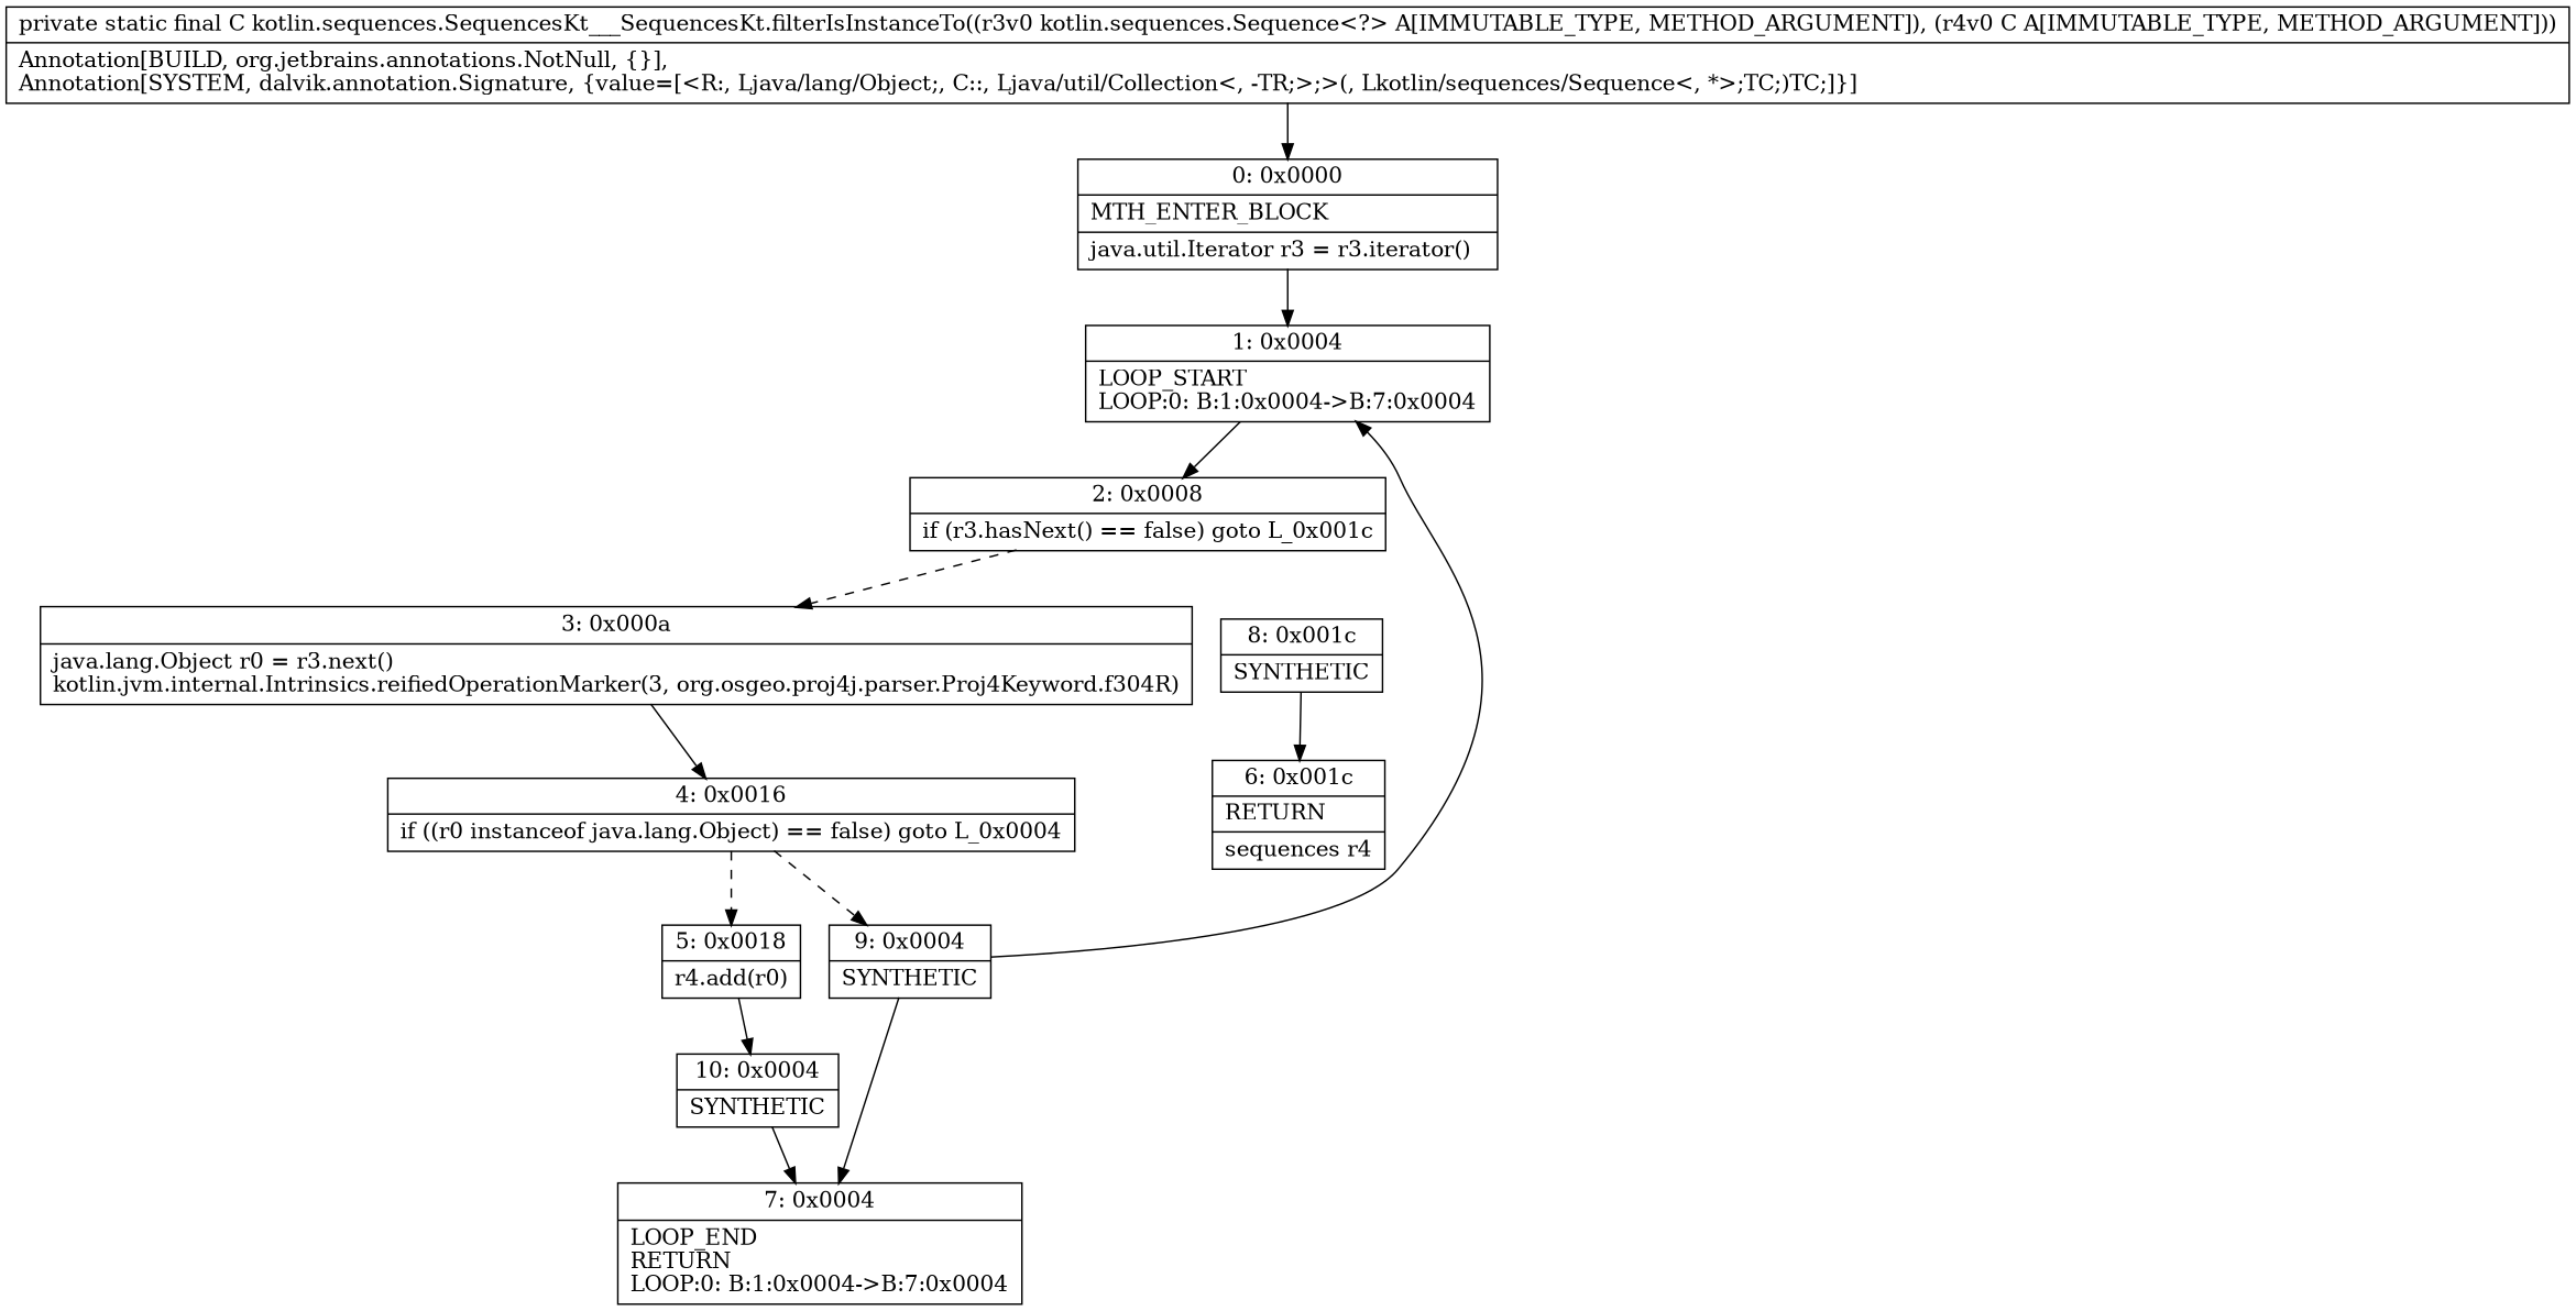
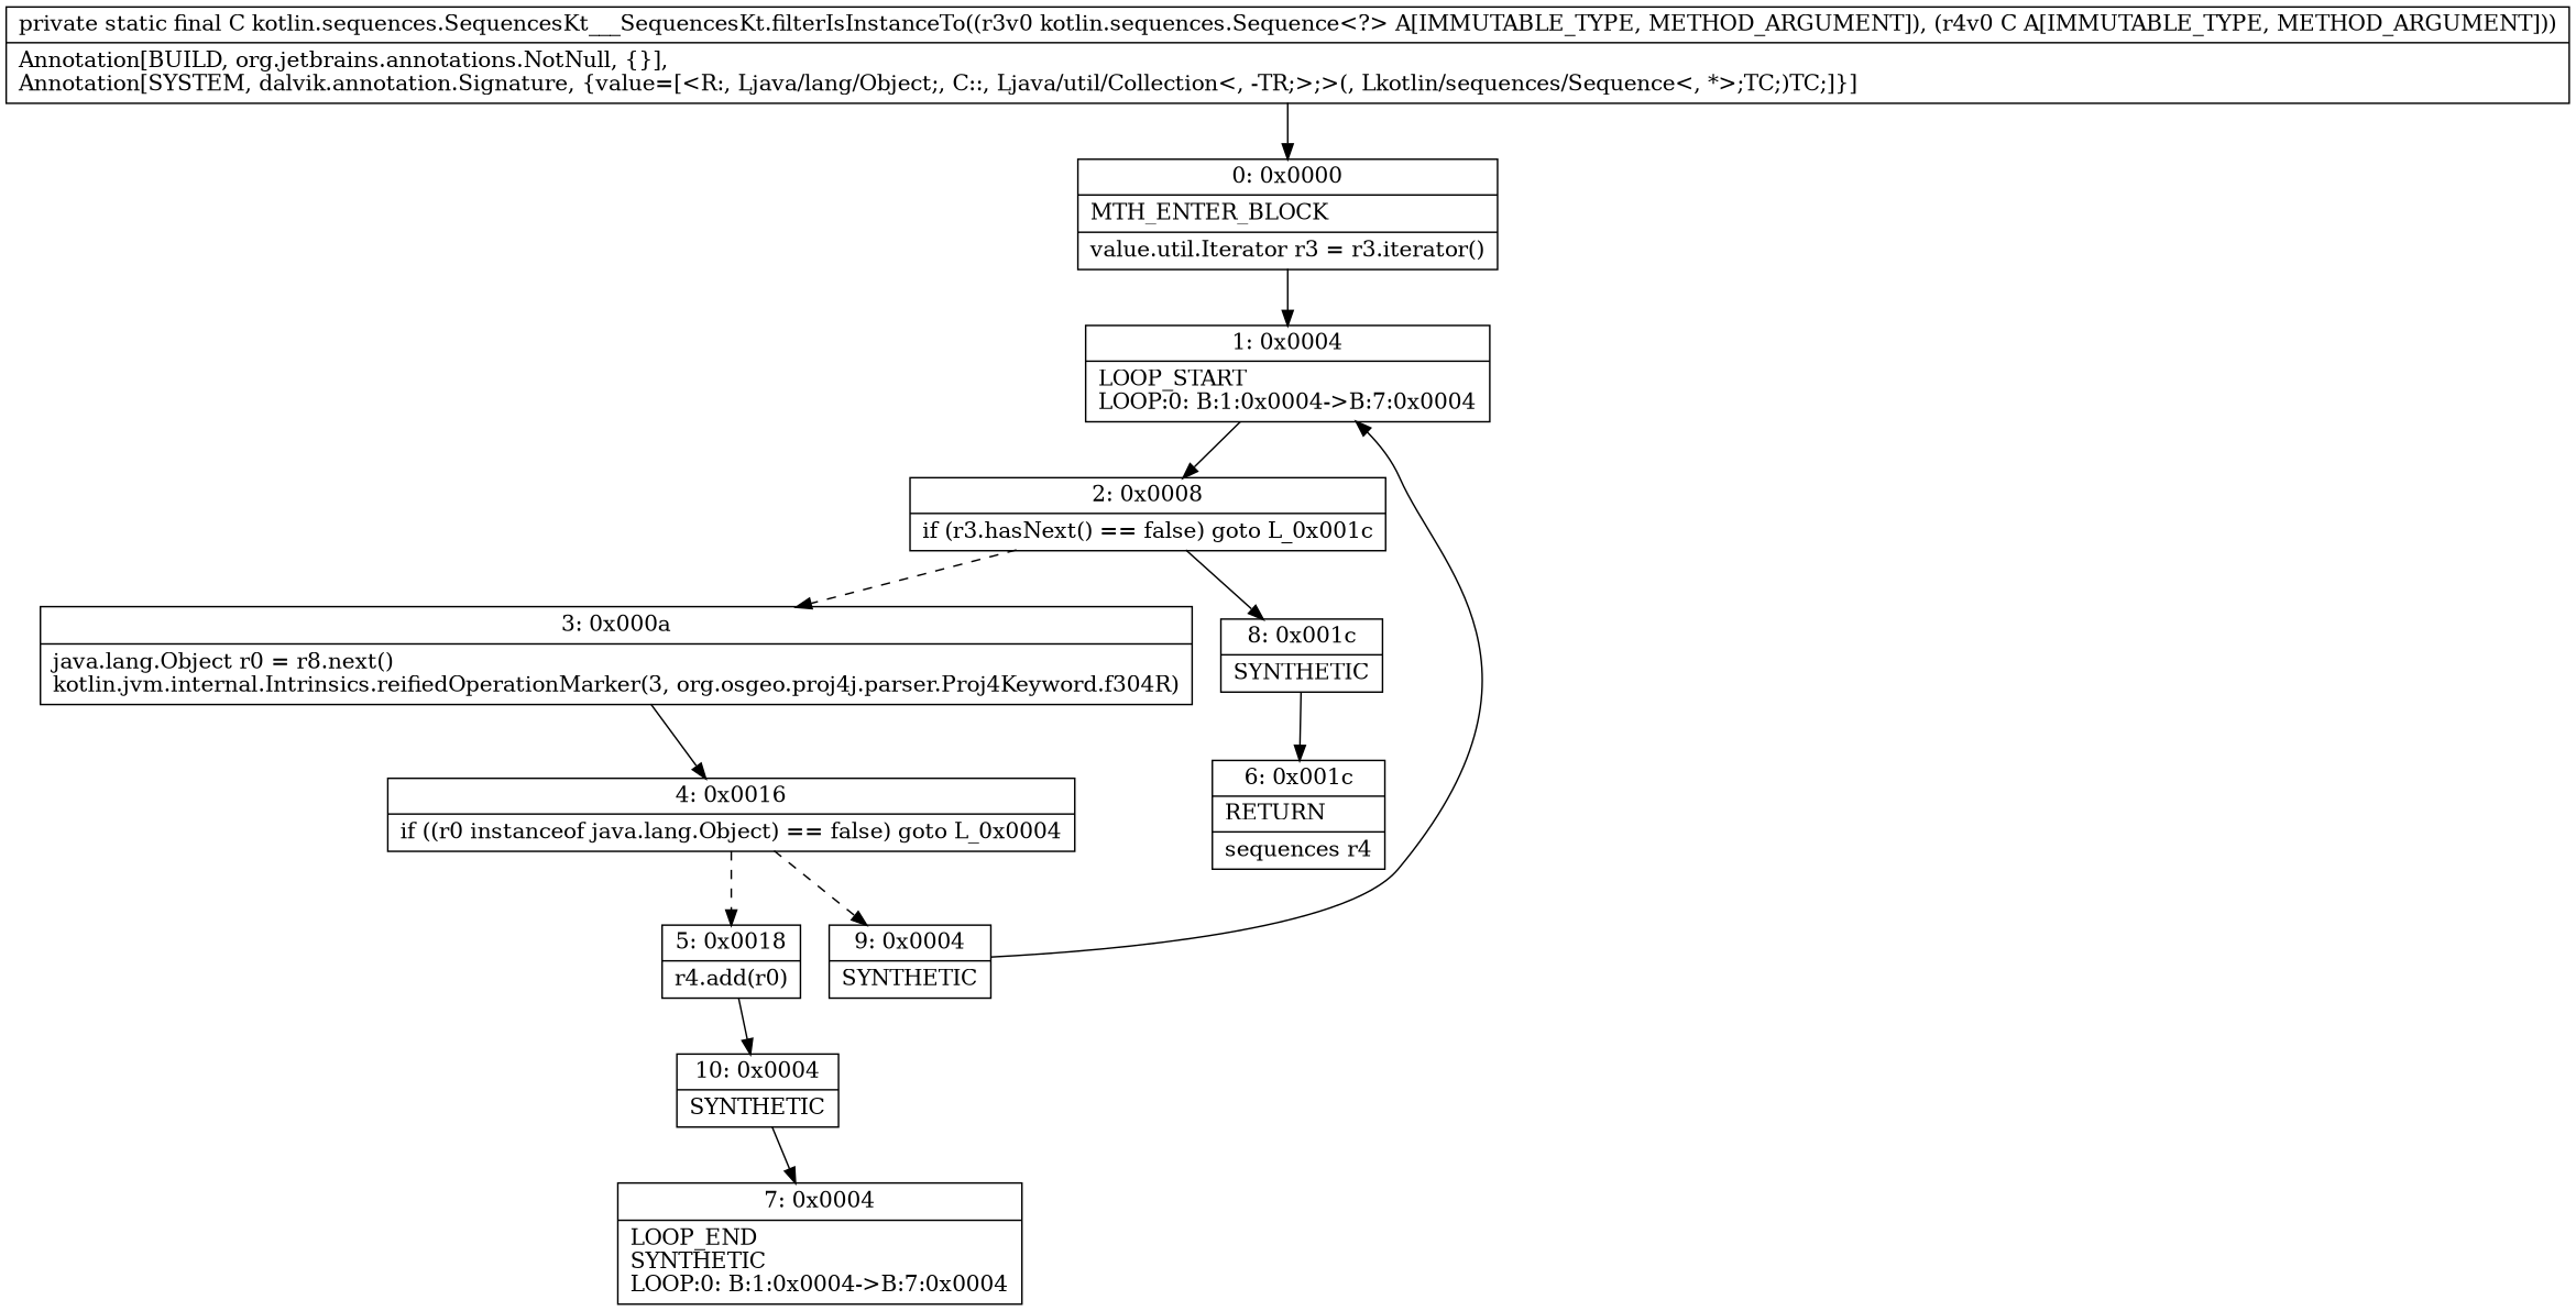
  digraph {
    node [shape=record]
-   n1 [label="{0\:\ 0x0000|MTH_ENTER_BLOCK\l|java.util.Iterator r3 = r3.iterator()\l}"]
+   n1 [label="{0\:\ 0x0000|MTH_ENTER_BLOCK\l|value.util.Iterator r3 = r3.iterator()\l}"]
    n2 [label="{1\:\ 0x0004|LOOP_START\lLOOP:0: B:1:0x0004\-\>B:7:0x0004\l}"]
    n3 [label="{2\:\ 0x0008|if (r3.hasNext() == false) goto L_0x001c\l}"]
-   n4 [label="{3\:\ 0x000a|java.lang.Object r0 = r3.next()\lkotlin.jvm.internal.Intrinsics.reifiedOperationMarker(3, org.osgeo.proj4j.parser.Proj4Keyword.f304R)\l}"]
+   n4 [label="{3\:\ 0x000a|java.lang.Object r0 = r8.next()\lkotlin.jvm.internal.Intrinsics.reifiedOperationMarker(3, org.osgeo.proj4j.parser.Proj4Keyword.f304R)\l}"]
    n5 [label="{8\:\ 0x001c|SYNTHETIC\l}"]
    n6 [label="{4\:\ 0x0016|if ((r0 instanceof java.lang.Object) == false) goto L_0x0004\l}"]
    n7 [label="{6\:\ 0x001c|RETURN\l|sequences r4\l}"]
    n8 [label="{5\:\ 0x0018|r4.add(r0)\l}"]
    n9 [label="{9\:\ 0x0004|SYNTHETIC\l}"]
    n10 [label="{10\:\ 0x0004|SYNTHETIC\l}"]
-   n11 [label="{7\:\ 0x0004|LOOP_END\lRETURN\lLOOP:0: B:1:0x0004\-\>B:7:0x0004\l}"]
+   n11 [label="{7\:\ 0x0004|LOOP_END\lSYNTHETIC\lLOOP:0: B:1:0x0004\-\>B:7:0x0004\l}"]
    n12 [label="{private static final C kotlin.sequences.SequencesKt___SequencesKt.filterIsInstanceTo((r3v0 kotlin.sequences.Sequence\<?\> A[IMMUTABLE_TYPE, METHOD_ARGUMENT]), (r4v0 C A[IMMUTABLE_TYPE, METHOD_ARGUMENT]))  | Annotation[BUILD, org.jetbrains.annotations.NotNull, \{\}], \lAnnotation[SYSTEM, dalvik.annotation.Signature, \{value=[\<R:, Ljava\/lang\/Object;, C::, Ljava\/util\/Collection\<, \-TR;\>;\>(, Lkotlin\/sequences\/Sequence\<, *\>;TC;)TC;]\}]\l}"]
    n1 -> n2
    n2 -> n3
    n3 -> n4 [style=dashed]
+   n3 -> n5
    n4 -> n6
    n5 -> n7
    n6 -> n8 [style=dashed]
    n6 -> n9 [style=dashed]
    n8 -> n10
    n9 -> n2
-   n9 -> n11
    n10 -> n11
    n12 -> n1
  }
